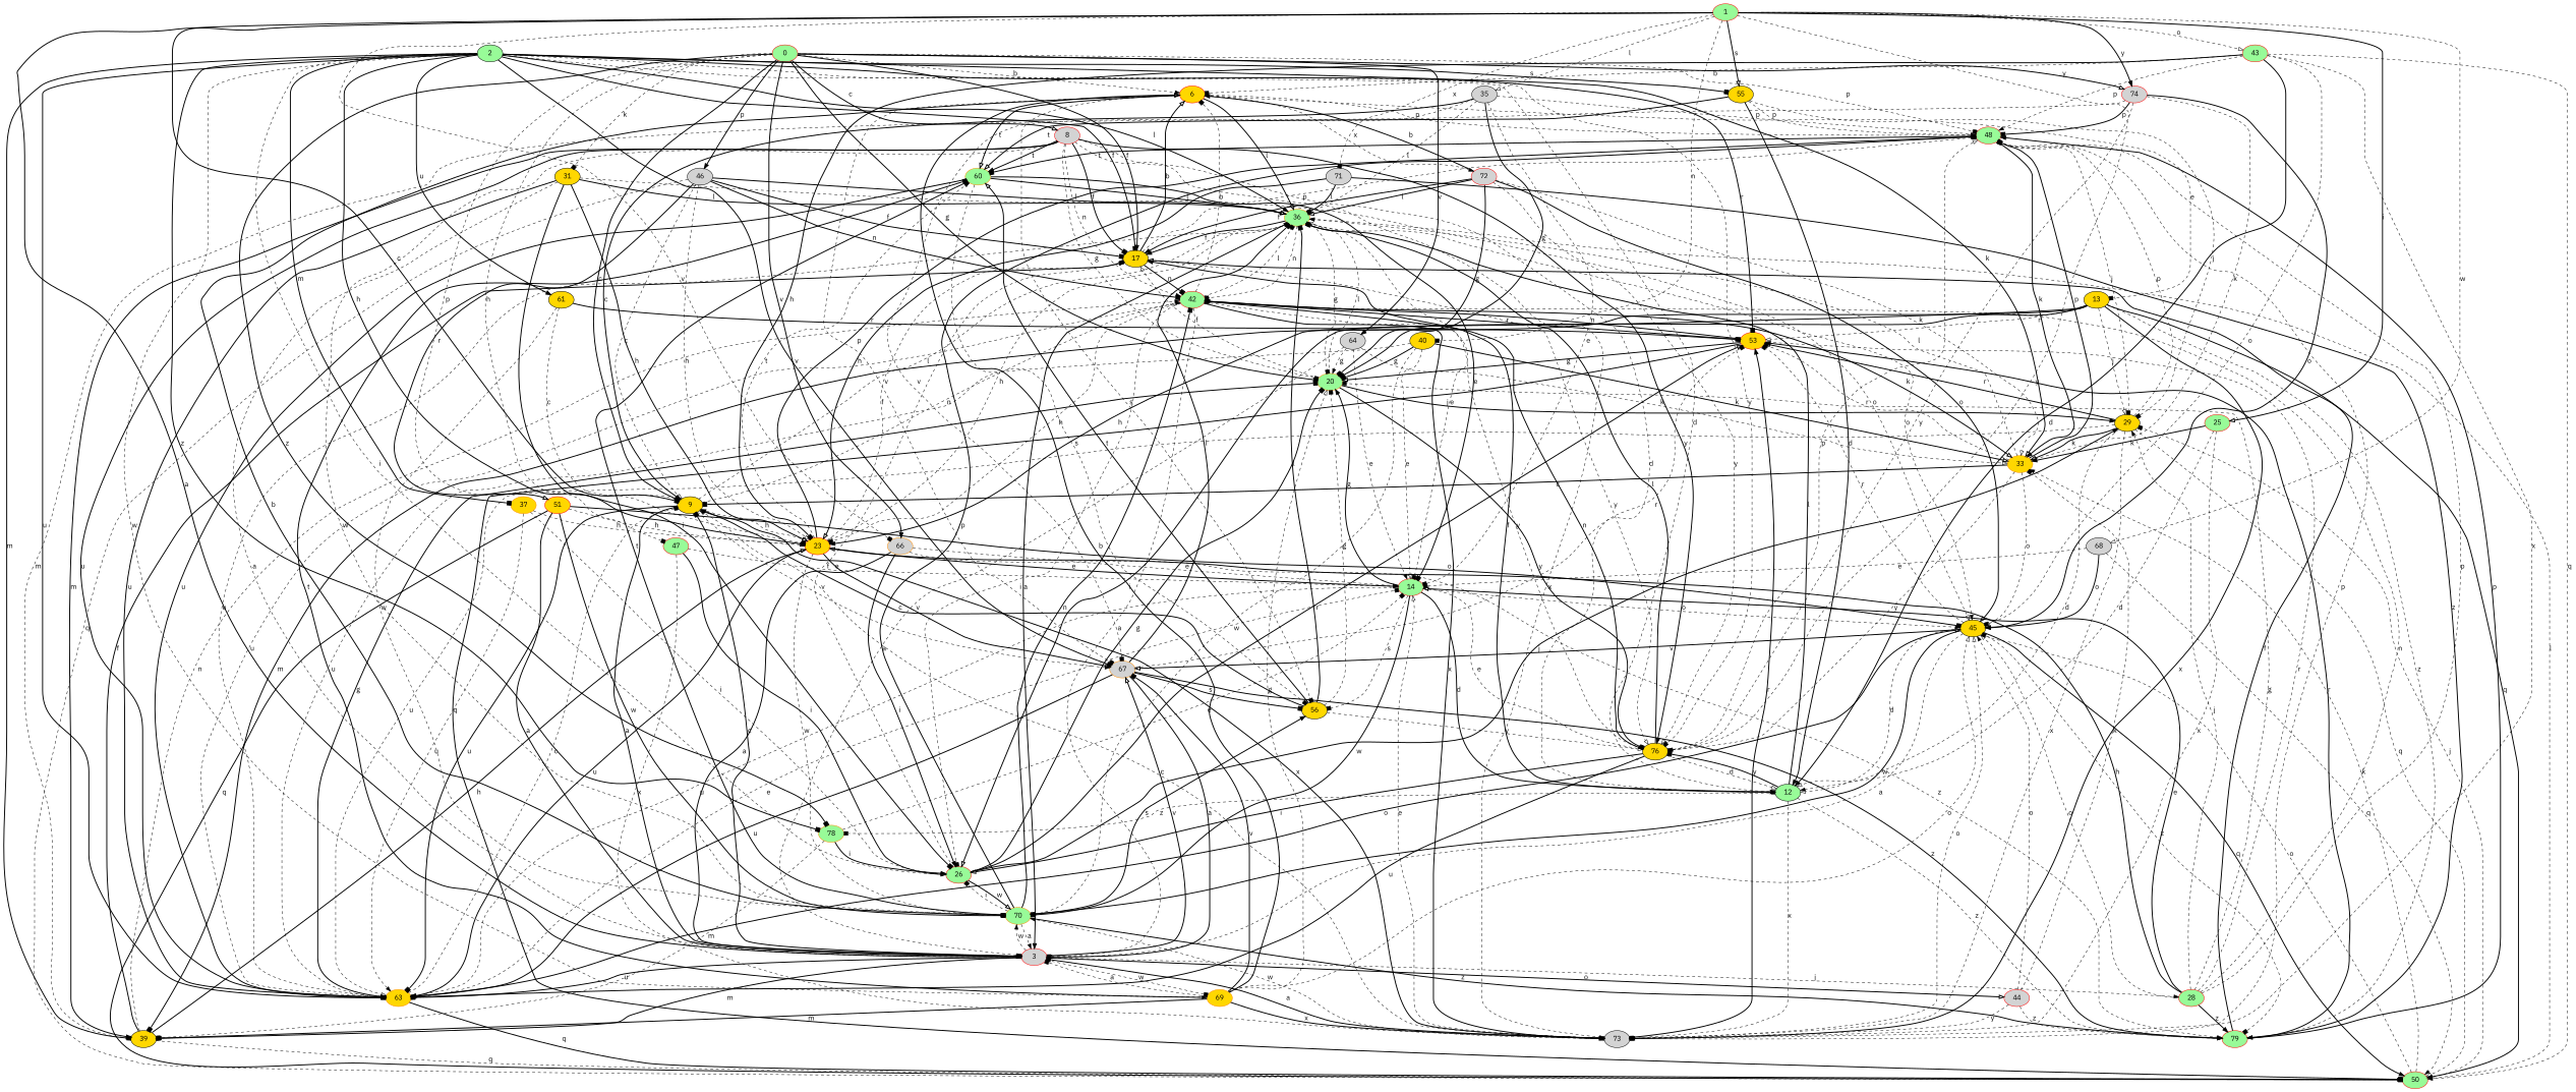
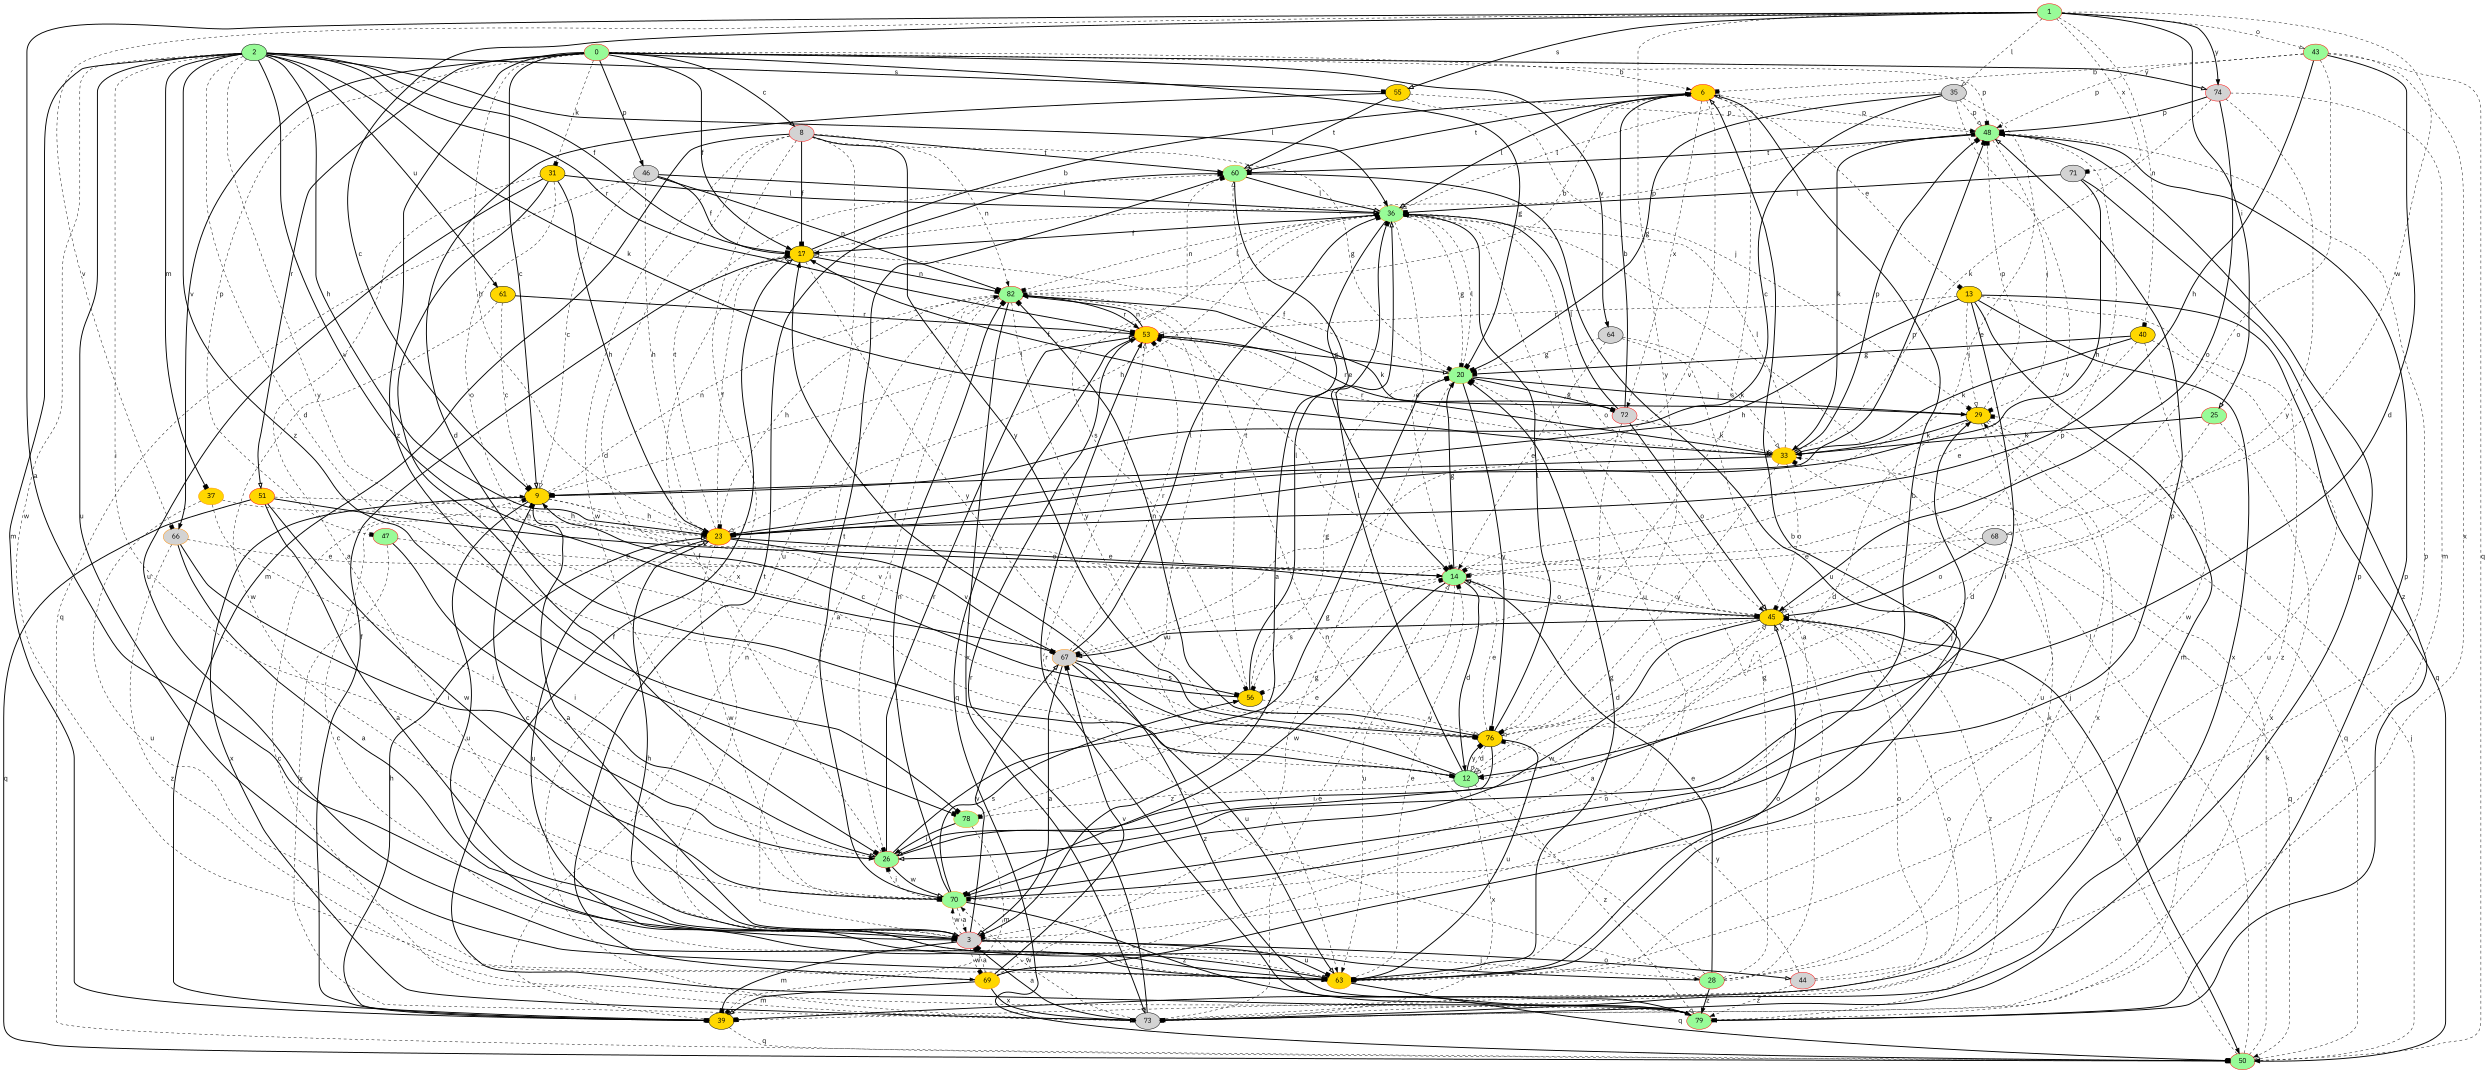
  strict digraph {
    fontname="IBM Plex Sans"
    node [color=red fillcolor=gold fontname="IBM Plex Sans" style=filled]
    edge [arrowhead=box fontname="IBM Plex Sans" style=dashed]
    0 [fillcolor=palegreen]
    6
    8 [fillcolor=lightgrey]
    9 [color=black]
    17 [color=black]
    20 [color=darkorange fillcolor=palegreen]
    23
    31 [color=black]
    46 [color=black fillcolor=lightgrey]
    47 [fillcolor=palegreen]
    48 [fillcolor=palegreen]
    51
    64 [color=black fillcolor=lightgrey]
    66 [color=darkorange fillcolor=lightgrey]
    74 [fillcolor=lightgrey]
    78 [color=darkorange fillcolor=palegreen]
    36 [color=darkorange fillcolor=palegreen]
    67 [color=darkorange fillcolor=lightgrey]
    13 [color=black]
    56 [color=black]
    60 [color=darkorange fillcolor=palegreen]
    72 [fillcolor=lightgrey]
    76 [color=black]
    12 [color=black fillcolor=palegreen]
    39 [color=black]
    63 [color=darkorange]
    70 [color=darkorange fillcolor=palegreen]
-   42 [fillcolor=palegreen]
+   42 [fillcolor=palegreen label=82]
    73 [color=black fillcolor=lightgrey]
    3 [fillcolor=lightgrey]
    29 [color=black]
    14 [fillcolor=palegreen]
    26 [fillcolor=palegreen]
    45 [color=black]
    50 [fillcolor=palegreen]
    33 [color=darkorange]
    79 [fillcolor=palegreen]
    1 [fillcolor=palegreen]
    25 [fillcolor=palegreen]
    35 [color=black fillcolor=lightgrey]
    40 [color=black]
    43 [fillcolor=palegreen]
    55 [color=black]
    68 [color=black fillcolor=lightgrey]
    71 [color=black fillcolor=lightgrey]
    69 [color=darkorange]
    28 [fillcolor=palegreen]
    44 [fillcolor=lightgrey]
    2 [color=black fillcolor=palegreen]
    37 [color=darkorange]
    53
    61 [color=black]
    0 -> 6 [arrowhead=normal label=b]
    0 -> 8 [arrowhead=onormal label=c style=bold]
    0 -> 9 [arrowhead=onormal label=c style=bold]
    0 -> 17 [arrowhead=normal label=f style=bold]
    0 -> 20 [label=g style=bold]
    0 -> 23 [label=h]
    0 -> 31 [label=k]
    0 -> 46 [arrowhead=normal label=p style=bold]
    0 -> 47 [label=p]
    0 -> 48 [label=p]
-   46 -> 51 [arrowhead=onormal label=r style=bold]
+   0 -> 51 [arrowhead=onormal label=r style=bold]
    0 -> 64 [arrowhead=normal label=v style=bold]
    0 -> 66 [arrowhead=normal label=v style=bold]
    0 -> 74 [arrowhead=onormal label=y style=bold]
    0 -> 78 [label=z style=bold]
    6 -> 48 [arrowhead=normal label=p]
    6 -> 36 [arrowhead=onormal label=l style=bold]
    6 -> 67 [label=v]
    6 -> 13 [label=e]
    6 -> 56 [label=s]
    6 -> 60 [arrowhead=onormal label=t style=bold]
    6 -> 72 [arrowhead=normal label=x]
    8 -> 17 [label=f style=bold]
    8 -> 20 [label=g]
    8 -> 60 [arrowhead=normal label=t style=bold]
    8 -> 76 [arrowhead=normal label=y style=bold]
    8 -> 12 [label=d]
    8 -> 39 [arrowhead=normal label=m style=bold]
-   8 -> 63 [arrowhead=onormal label=u style=bold]
+   8 -> 63 [arrowhead=onormal label=u]
    8 -> 70 [label=w]
    8 -> 42 [arrowhead=normal label=n]
    8 -> 73 [arrowhead=onormal label=x]
    9 -> 23 [arrowhead=onormal label=h]
    9 -> 36 [label=l]
    9 -> 67 [arrowhead=normal label=v]
    9 -> 63 [label=u style=bold]
    9 -> 42 [arrowhead=normal label=n]
    9 -> 73 [arrowhead=onormal label=x style=bold]
    9 -> 3 [arrowhead=onormal label=a style=bold]
    17 -> 6 [arrowhead=onormal label=b style=bold]
    17 -> 48 [label=p]
    17 -> 76 [arrowhead=onormal label=y]
    17 -> 42 [label=n style=bold]
    20 -> 17 [arrowhead=onormal label=f]
    20 -> 36 [arrowhead=onormal label=l]
    20 -> 76 [label=y style=bold]
    20 -> 29 [arrowhead=normal label=j style=bold]
    23 -> 17 [arrowhead=onormal label=f]
    23 -> 48 [label=p style=bold]
    23 -> 67 [arrowhead=onormal label=v style=bold]
    23 -> 60 [arrowhead=normal label=t]
    23 -> 63 [arrowhead=onormal label=u style=bold]
    23 -> 70 [arrowhead=onormal label=w]
    23 -> 14 [arrowhead=normal label=e style=bold]
    31 -> 23 [arrowhead=onormal label=h style=bold]
    31 -> 36 [arrowhead=onormal label=l style=bold]
    31 -> 63 [arrowhead=onormal label=u style=bold]
    31 -> 3 [arrowhead=normal label=a]
    31 -> 26 [label=i style=bold]
    31 -> 45 [arrowhead=onormal label=o]
    46 -> 9 [arrowhead=onormal label=c]
    46 -> 17 [label=f style=bold]
    46 -> 23 [arrowhead=onormal label=h]
    46 -> 36 [arrowhead=onormal label=l style=bold]
    46 -> 42 [label=n style=bold]
    46 -> 50 [arrowhead=onormal label=q]
    47 -> 73 [label=x]
    47 -> 14 [arrowhead=onormal label=e]
    47 -> 26 [arrowhead=onormal label=i style=bold]
    48 -> 60 [label=t style=bold]
    48 -> 29 [label=j]
    48 -> 33 [arrowhead=normal label=k style=bold]
    51 -> 23 [arrowhead=onormal label=h]
    51 -> 70 [label=w style=bold]
    51 -> 3 [arrowhead=normal label=a style=bold]
    51 -> 45 [label=o style=bold]
    51 -> 50 [label=q style=bold]
    64 -> 20 [arrowhead=normal label=g]
    64 -> 3 [arrowhead=onormal label=a]
    64 -> 14 [arrowhead=normal label=e]
    64 -> 33 [arrowhead=onormal label=k]
    66 -> 3 [label=a style=bold]
    66 -> 14 [arrowhead=normal label=e]
    66 -> 26 [arrowhead=normal label=i style=bold]
    66 -> 79 [arrowhead=onormal label=z]
    74 -> 48 [label=p style=bold]
    74 -> 76 [arrowhead=onormal label=y]
    74 -> 39 [arrowhead=normal label=m]
    74 -> 45 [arrowhead=normal label=o style=bold]
    74 -> 33 [arrowhead=onormal label=k]
    78 -> 39 [label=m]
    78 -> 14 [label=e]
    78 -> 26 [arrowhead=normal label=i style=bold]
    36 -> 17 [arrowhead=normal label=f style=bold]
    36 -> 20 [label=g]
    36 -> 23 [arrowhead=onormal label=h]
    36 -> 63 [arrowhead=onormal label=u]
    36 -> 42 [label=n]
    36 -> 3 [arrowhead=normal label=a style=bold]
    36 -> 14 [label=e]
    36 -> 45 [arrowhead=normal label=o]
    67 -> 36 [label=l style=bold]
    67 -> 56 [label=s style=bold]
    67 -> 63 [arrowhead=onormal label=u style=bold]
    67 -> 3 [arrowhead=onormal label=a style=bold]
    67 -> 79 [arrowhead=onormal label=z style=bold]
    67 -> 53 [label=r]
    13 -> 23 [arrowhead=normal label=h style=bold]
    13 -> 39 [label=m style=bold]
    13 -> 73 [arrowhead=normal label=x style=bold]
    13 -> 29 [arrowhead=onormal label=j]
    13 -> 26 [arrowhead=onormal label=i style=bold]
    13 -> 50 [arrowhead=normal label=q style=bold]
    13 -> 79 [arrowhead=onormal label=z]
    13 -> 53 [arrowhead=onormal label=r]
    56 -> 9 [arrowhead=normal label=c style=bold]
    56 -> 20 [label=g]
    56 -> 36 [label=l style=bold]
-   56 -> 60 [arrowhead=onormal label=t style=bold]
+   56 -> 60 [arrowhead=onormal label=t]
    56 -> 76 [arrowhead=onormal label=y]
    60 -> 36 [arrowhead=onormal label=l style=bold]
    60 -> 56 [label=s]
    60 -> 63 [label=u style=bold]
    60 -> 14 [label=e style=bold]
    72 -> 6 [arrowhead=normal label=b style=bold]
    72 -> 17 [arrowhead=normal label=f style=bold]
-   72 -> 20 [label=g style=bold]
+   20 -> 72 [label=g style=bold]
    72 -> 36 [arrowhead=onormal label=l style=bold]
    72 -> 76 [arrowhead=onormal label=y]
    72 -> 45 [arrowhead=onormal label=o style=bold]
    72 -> 33 [arrowhead=onormal label=k]
    76 -> 48 [arrowhead=onormal label=p]
    76 -> 36 [label=l style=bold]
    76 -> 12 [arrowhead=onormal label=d]
    76 -> 63 [label=u style=bold]
    76 -> 42 [label=n style=bold]
    76 -> 14 [arrowhead=onormal label=e]
    76 -> 26 [arrowhead=onormal label=i style=bold]
    12 -> 17 [arrowhead=normal label=f style=bold]
    12 -> 78 [label=z]
    12 -> 36 [arrowhead=onormal label=l style=bold]
    12 -> 76 [label=y style=bold]
    12 -> 73 [label=x]
    12 -> 79 [arrowhead=onormal label=z]
    39 -> 17 [arrowhead=onormal label=f style=bold]
    39 -> 23 [arrowhead=onormal label=h style=bold]
    39 -> 42 [arrowhead=normal label=n]
    39 -> 50 [arrowhead=normal label=q]
    63 -> 9 [label=c]
    63 -> 20 [label=g style=bold]
    63 -> 14 [label=e]
    63 -> 45 [arrowhead=onormal label=o style=bold]
    63 -> 50 [label=q style=bold]
    70 -> 6 [arrowhead=onormal label=b style=bold]
    70 -> 48 [arrowhead=onormal label=p style=bold]
    70 -> 56 [arrowhead=normal label=s style=bold]
    70 -> 60 [label=t style=bold]
    70 -> 42 [label=n style=bold]
    70 -> 3 [arrowhead=normal label=a]
    70 -> 26 [label=i]
    70 -> 79 [arrowhead=onormal label=z style=bold]
    42 -> 6 [label=b]
    42 -> 23 [label=h]
    42 -> 36 [label=l]
    42 -> 76 [arrowhead=normal label=y]
    42 -> 63 [arrowhead=normal label=u]
    42 -> 73 [arrowhead=onormal label=x style=bold]
    42 -> 3 [label=a]
    42 -> 26 [label=i]
    42 -> 33 [arrowhead=onormal label=k style=bold]
    42 -> 53 [arrowhead=normal label=r style=bold]
    73 -> 9 [arrowhead=normal label=c]
-   73 -> 48 [arrowhead=normal label=p]
+   73 -> 48 [arrowhead=normal label=p style=bold]
    73 -> 70 [arrowhead=normal label=w]
    73 -> 3 [label=a style=bold]
    73 -> 14 [arrowhead=onormal label=e]
    73 -> 45 [arrowhead=onormal label=o]
    73 -> 53 [arrowhead=normal label=r style=bold]
    3 -> 9 [label=c style=bold]
    3 -> 67 [arrowhead=onormal label=v style=bold]
    3 -> 39 [label=m style=bold]
    3 -> 63 [label=u style=bold]
    3 -> 70 [arrowhead=normal label=w]
    3 -> 69 [label=w]
    3 -> 28 [arrowhead=normal label=j]
    3 -> 44 [arrowhead=onormal label=o style=bold]
    29 -> 48 [label=p]
    29 -> 12 [arrowhead=onormal label=d]
    29 -> 63 [arrowhead=onormal label=u]
    29 -> 73 [arrowhead=onormal label=x]
    29 -> 50 [arrowhead=onormal label=q]
    29 -> 33 [arrowhead=onormal label=k style=bold]
    29 -> 53 [arrowhead=onormal label=r style=bold]
    14 -> 20 [arrowhead=normal label=g style=bold]
    14 -> 56 [label=s]
    14 -> 12 [arrowhead=normal label=d style=bold]
    14 -> 63 [arrowhead=normal label=u]
    14 -> 70 [label=w style=bold]
    14 -> 45 [arrowhead=normal label=o]
    26 -> 17 [label=f]
    26 -> 20 [label=g style=bold]
    26 -> 70 [arrowhead=onormal label=w style=bold]
    26 -> 29 [arrowhead=normal label=j style=bold]
    26 -> 53 [arrowhead=onormal label=r style=bold]
    45 -> 67 [arrowhead=onormal label=v style=bold]
    45 -> 12 [arrowhead=onormal label=d]
    45 -> 70 [arrowhead=normal label=w style=bold]
    45 -> 3 [label=a]
    45 -> 50 [arrowhead=normal label=q style=bold]
    45 -> 79 [label=z]
    45 -> 53 [label=r]
    50 -> 36 [arrowhead=normal label=l]
    50 -> 29 [label=j]
    50 -> 45 [label=o]
    50 -> 33 [arrowhead=normal label=k]
    33 -> 9 [label=c style=bold]
    33 -> 48 [label=p style=bold]
    33 -> 36 [arrowhead=normal label=l]
    33 -> 76 [arrowhead=normal label=y]
    33 -> 45 [label=o]
    33 -> 53 [label=r]
    79 -> 17 [arrowhead=onormal label=f style=bold]
    79 -> 48 [arrowhead=normal label=p style=bold]
    79 -> 53 [arrowhead=normal label=r style=bold]
    1 -> 9 [label=c style=bold]
    1 -> 66 [label=v]
    1 -> 74 [arrowhead=normal label=y style=bold]
    1 -> 76 [label=y]
    1 -> 3 [arrowhead=normal label=a style=bold]
    1 -> 25 [arrowhead=onormal label=i style=bold]
    1 -> 35 [arrowhead=onormal label=l]
    1 -> 40 [label=n]
    1 -> 43 [arrowhead=onormal label=o]
    1 -> 55 [arrowhead=onormal label=s style=bold]
    1 -> 68 [arrowhead=onormal label=w]
    1 -> 71 [label=x]
    25 -> 12 [arrowhead=normal label=d]
    25 -> 73 [arrowhead=normal label=x]
    25 -> 33 [arrowhead=normal label=k style=bold]
    35 -> 9 [arrowhead=normal label=c style=bold]
    35 -> 20 [label=g style=bold]
    35 -> 48 [arrowhead=onormal label=p]
    35 -> 36 [arrowhead=onormal label=l]
    35 -> 67 [label=v]
    35 -> 14 [label=e]
    40 -> 20 [label=g style=bold]
    40 -> 63 [label=u]
    40 -> 70 [label=w]
    40 -> 14 [arrowhead=onormal label=e]
    40 -> 33 [arrowhead=onormal label=k style=bold]
    43 -> 6 [label=b]
    43 -> 23 [label=h style=bold]
    43 -> 48 [arrowhead=normal label=p]
    43 -> 12 [arrowhead=normal label=d style=bold]
    43 -> 73 [label=x]
    43 -> 45 [arrowhead=onormal label=o]
    43 -> 50 [arrowhead=normal label=q]
    55 -> 48 [arrowhead=normal label=p]
    55 -> 60 [arrowhead=onormal label=t style=bold]
    55 -> 12 [arrowhead=normal label=d style=bold]
    55 -> 29 [label=j]
    68 -> 14 [label=e]
    68 -> 45 [arrowhead=onormal label=o style=bold]
    68 -> 50 [arrowhead=normal label=q]
    71 -> 23 [arrowhead=onormal label=h style=bold]
    71 -> 36 [label=l style=bold]
    71 -> 79 [arrowhead=normal label=z style=bold]
    69 -> 6 [arrowhead=onormal label=b style=bold]
    69 -> 20 [arrowhead=onormal label=g]
    69 -> 67 [label=v style=bold]
    69 -> 60 [label=t style=bold]
    69 -> 39 [arrowhead=onormal label=m style=bold]
    69 -> 73 [arrowhead=onormal label=x style=bold]
    69 -> 3 [label=a]
    69 -> 45 [arrowhead=onormal label=o]
    28 -> 20 [label=g]
    28 -> 23 [arrowhead=onormal label=h style=bold]
    28 -> 48 [label=p]
    28 -> 42 [label=n]
    28 -> 29 [arrowhead=normal label=j]
    28 -> 14 [arrowhead=onormal label=e style=bold]
    28 -> 45 [arrowhead=onormal label=o]
    28 -> 79 [arrowhead=normal label=z style=bold]
    28 -> 53 [arrowhead=onormal label=r]
-   44 -> 73 [label=y]
+   44 -> 76 [label=y]
    44 -> 45 [arrowhead=normal label=o]
    44 -> 33 [label=k]
    44 -> 79 [arrowhead=normal label=z]
    2 -> 17 [label=f style=bold]
    2 -> 23 [label=h style=bold]
    2 -> 78 [label=z style=bold]
    2 -> 36 [arrowhead=normal label=l style=bold]
    2 -> 67 [label=v style=bold]
    2 -> 76 [label=y]
    2 -> 12 [arrowhead=onormal label=d]
    2 -> 39 [label=m style=bold]
    2 -> 63 [arrowhead=normal label=u style=bold]
    2 -> 26 [arrowhead=onormal label=i]
    2 -> 33 [arrowhead=onormal label=k style=bold]
    2 -> 55 [label=s style=bold]
    2 -> 69 [arrowhead=normal label=w]
    2 -> 37 [label=m style=bold]
    2 -> 53 [label=r style=bold]
    2 -> 61 [arrowhead=normal label=u style=bold]
    37 -> 23 [arrowhead=normal label=h]
    37 -> 63 [arrowhead=normal label=u]
    37 -> 26 [arrowhead=onormal label=i]
    53 -> 20 [arrowhead=onormal label=g style=bold]
    53 -> 42 [arrowhead=normal label=n style=bold]
    53 -> 50 [label=q style=bold]
    61 -> 9 [label=c]
    61 -> 70 [arrowhead=onormal label=w]
    61 -> 53 [label=r style=bold]
  }
